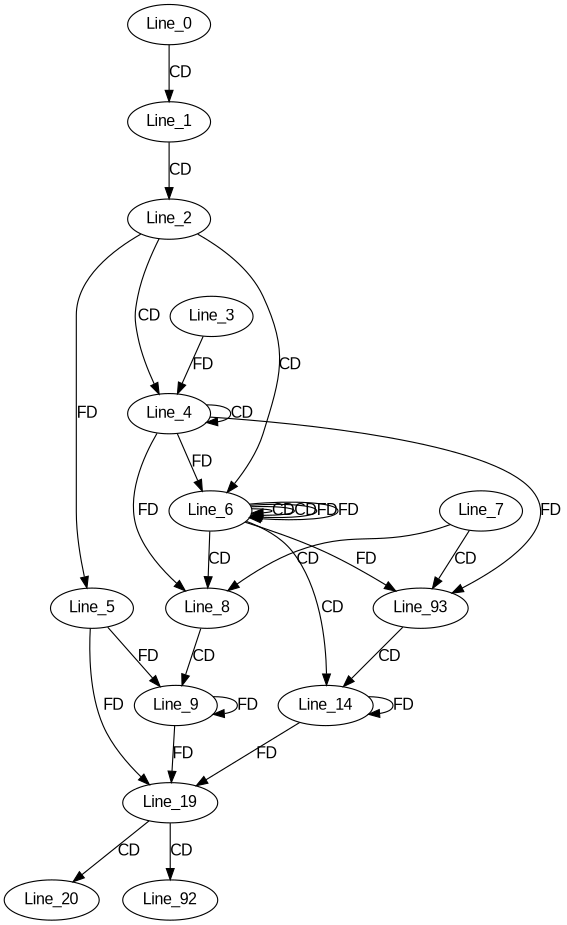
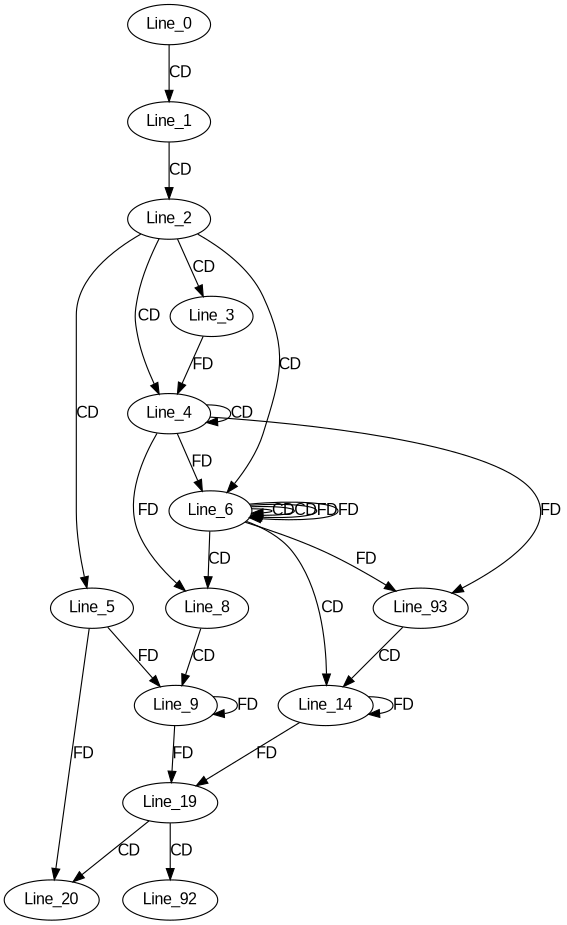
  digraph {
    fontname="Liberation Sans"
    node [fontname="Liberation Sans"]
    edge [fontname="Liberation Sans"]
    Line_0
    Line_1
    Line_2
    Line_3
    Line_4
    Line_5
    Line_6
    Line_8
    n9 [label=Line_93]
    Line_19
    Line_9
    Line_14
    Line_20
    n14 [label=Line_92]
-   Line_7
    Line_0 -> Line_1 [label=CD]
    Line_1 -> Line_2 [label=CD]
+   Line_2 -> Line_3 [label=CD]
    Line_2 -> Line_4 [label=CD]
-   Line_2 -> Line_5 [label=FD]
+   Line_2 -> Line_5 [label=CD]
    Line_2 -> Line_6 [label=CD]
    Line_3 -> Line_4 [label=FD]
    Line_4 -> Line_4 [label=CD]
    Line_4 -> Line_6 [label=FD]
    Line_4 -> Line_8 [label=FD]
    Line_4 -> n9 [label=FD]
-   Line_5 -> Line_19 [label=FD]
+   Line_5 -> Line_20 [label=FD]
    Line_5 -> Line_9 [label=FD]
    Line_6 -> Line_6 [label=CD]
    Line_6 -> Line_6 [label=CD]
    Line_6 -> Line_6 [label=FD]
    Line_6 -> Line_6 [label=FD]
    Line_6 -> Line_8 [label=CD]
    Line_6 -> n9 [label=FD]
    Line_6 -> Line_14 [label=CD]
    Line_8 -> Line_9 [label=CD]
    n9 -> Line_14 [label=CD]
    Line_19 -> Line_20 [label=CD]
    Line_19 -> n14 [label=CD]
    Line_9 -> Line_19 [label=FD]
    Line_9 -> Line_9 [label=FD]
    Line_14 -> Line_19 [label=FD]
    Line_14 -> Line_14 [label=FD]
-   Line_7 -> Line_8 [label=CD]
-   Line_7 -> n9 [label=CD]
  }
